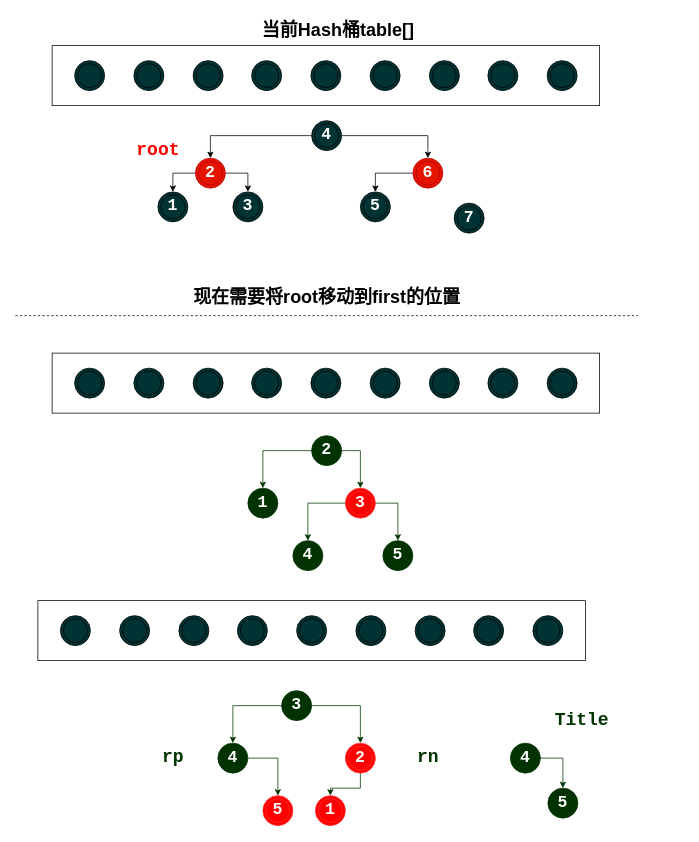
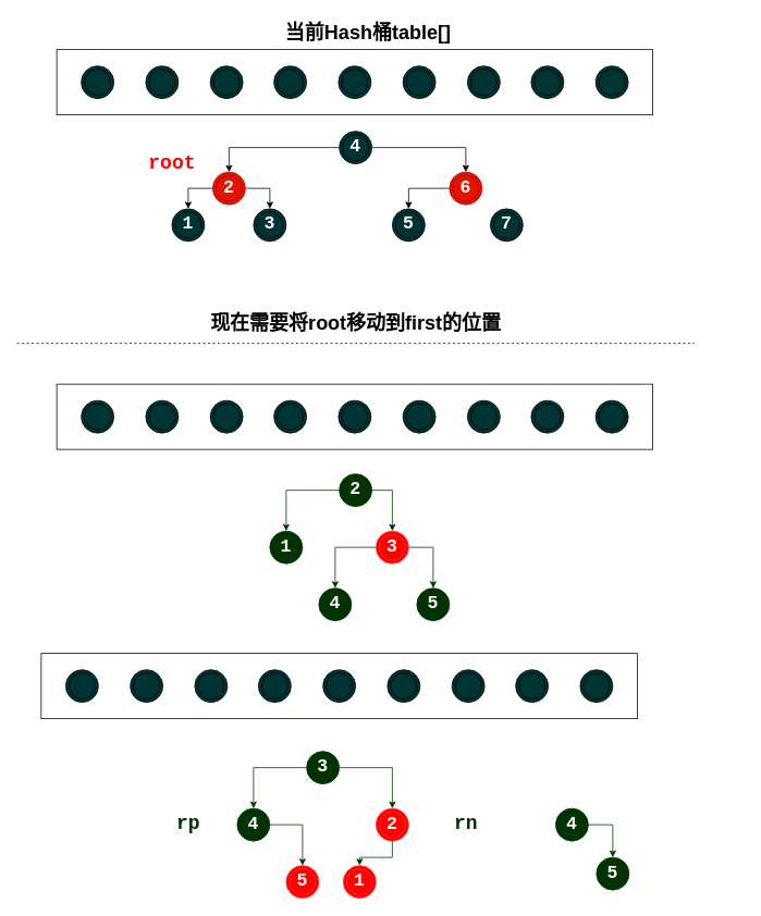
  <mxCell id="0" />
  <mxCell id="1" parent="0" />
  <mxCell id="2" value="" style="edgeStyle=orthogonalEdgeStyle;rounded=0;orthogonalLoop=1;jettySize=auto;html=1;" edge="1" parent="1" source="3" target="5"><mxGeometry relative="1" as="geometry" /></mxCell>
  <mxCell id="3" value="当前Hash桶table[]" style="text;strokeColor=none;fillColor=none;html=1;fontSize=24;fontStyle=1;verticalAlign=middle;align=center;" vertex="1" parent="1"><mxGeometry x="400" y="20" width="100" height="40" as="geometry" /></mxCell>
  <mxCell id="4" value="" style="group" vertex="1" connectable="0" parent="1"><mxGeometry x="69" y="60" width="730" height="120" as="geometry" /></mxCell>
  <mxCell id="5" value="" style="rounded=0;whiteSpace=wrap;html=1;" vertex="1" parent="4"><mxGeometry width="730" height="80" as="geometry" /></mxCell>
  <mxCell id="6" value="" style="ellipse;shape=doubleEllipse;whiteSpace=wrap;html=1;aspect=fixed;fillColor=#003333;" vertex="1" parent="4"><mxGeometry x="30" y="20" width="40" height="40" as="geometry" /></mxCell>
  <mxCell id="7" value="" style="ellipse;shape=doubleEllipse;whiteSpace=wrap;html=1;aspect=fixed;fillColor=#003333;" vertex="1" parent="4"><mxGeometry x="109" y="20" width="40" height="40" as="geometry" /></mxCell>
  <mxCell id="8" value="" style="ellipse;shape=doubleEllipse;whiteSpace=wrap;html=1;aspect=fixed;fillColor=#003333;" vertex="1" parent="4"><mxGeometry x="188" y="20" width="40" height="40" as="geometry" /></mxCell>
  <mxCell id="9" value="" style="ellipse;shape=doubleEllipse;whiteSpace=wrap;html=1;aspect=fixed;fillColor=#003333;" vertex="1" parent="4"><mxGeometry x="266" y="20" width="40" height="40" as="geometry" /></mxCell>
  <mxCell id="10" value="" style="ellipse;shape=doubleEllipse;whiteSpace=wrap;html=1;aspect=fixed;fillColor=#003333;" vertex="1" parent="4"><mxGeometry x="345" y="20" width="40" height="40" as="geometry" /></mxCell>
  <mxCell id="11" value="" style="ellipse;shape=doubleEllipse;whiteSpace=wrap;html=1;aspect=fixed;fillColor=#003333;" vertex="1" parent="4"><mxGeometry x="424" y="20" width="40" height="40" as="geometry" /></mxCell>
  <mxCell id="12" value="" style="ellipse;shape=doubleEllipse;whiteSpace=wrap;html=1;aspect=fixed;fillColor=#003333;" vertex="1" parent="4"><mxGeometry x="503" y="20" width="40" height="40" as="geometry" /></mxCell>
  <mxCell id="13" value="" style="ellipse;shape=doubleEllipse;whiteSpace=wrap;html=1;aspect=fixed;fillColor=#003333;" vertex="1" parent="4"><mxGeometry x="581" y="20" width="40" height="40" as="geometry" /></mxCell>
  <mxCell id="14" value="" style="ellipse;shape=doubleEllipse;whiteSpace=wrap;html=1;aspect=fixed;fillColor=#003333;" vertex="1" parent="4"><mxGeometry x="660" y="20" width="40" height="40" as="geometry" /></mxCell>
  <mxCell id="15" value="" style="endArrow=none;dashed=1;html=1;rounded=0;" edge="1" parent="1"><mxGeometry width="50" height="50" relative="1" as="geometry"><mxPoint y="420" as="sourcePoint" x="20" /><mxPoint x="850" y="420" as="targetPoint" /></mxGeometry></mxCell>
  <mxCell id="16" value="现在需要将root移动到first的位置" style="text;strokeColor=none;fillColor=none;html=1;fontSize=24;fontStyle=1;verticalAlign=middle;align=center;" vertex="1" parent="1"><mxGeometry x="130" y="380" width="610" height="30" as="geometry" /></mxCell>
  <mxCell id="17" value="" style="group" vertex="1" connectable="0" parent="1"><mxGeometry x="69" y="470" width="730" height="120" as="geometry" /></mxCell>
  <mxCell id="18" value="" style="rounded=0;whiteSpace=wrap;html=1;" vertex="1" parent="17"><mxGeometry width="730" height="80" as="geometry" /></mxCell>
  <mxCell id="19" value="" style="ellipse;shape=doubleEllipse;whiteSpace=wrap;html=1;aspect=fixed;fillColor=#003333;" vertex="1" parent="17"><mxGeometry x="30" y="20" width="40" height="40" as="geometry" /></mxCell>
  <mxCell id="20" value="" style="ellipse;shape=doubleEllipse;whiteSpace=wrap;html=1;aspect=fixed;fillColor=#003333;" vertex="1" parent="17"><mxGeometry x="109" y="20" width="40" height="40" as="geometry" /></mxCell>
  <mxCell id="21" value="" style="ellipse;shape=doubleEllipse;whiteSpace=wrap;html=1;aspect=fixed;fillColor=#003333;" vertex="1" parent="17"><mxGeometry x="188" y="20" width="40" height="40" as="geometry" /></mxCell>
  <mxCell id="22" value="" style="ellipse;shape=doubleEllipse;whiteSpace=wrap;html=1;aspect=fixed;fillColor=#003333;" vertex="1" parent="17"><mxGeometry x="266" y="20" width="40" height="40" as="geometry" /></mxCell>
  <mxCell id="23" value="" style="ellipse;shape=doubleEllipse;whiteSpace=wrap;html=1;aspect=fixed;fillColor=#003333;" vertex="1" parent="17"><mxGeometry x="345" y="20" width="40" height="40" as="geometry" /></mxCell>
  <mxCell id="24" value="" style="ellipse;shape=doubleEllipse;whiteSpace=wrap;html=1;aspect=fixed;fillColor=#003333;" vertex="1" parent="17"><mxGeometry x="424" y="20" width="40" height="40" as="geometry" /></mxCell>
  <mxCell id="25" value="" style="ellipse;shape=doubleEllipse;whiteSpace=wrap;html=1;aspect=fixed;fillColor=#003333;" vertex="1" parent="17"><mxGeometry x="503" y="20" width="40" height="40" as="geometry" /></mxCell>
  <mxCell id="26" value="" style="ellipse;shape=doubleEllipse;whiteSpace=wrap;html=1;aspect=fixed;fillColor=#003333;" vertex="1" parent="17"><mxGeometry x="581" y="20" width="40" height="40" as="geometry" /></mxCell>
  <mxCell id="27" value="" style="ellipse;shape=doubleEllipse;whiteSpace=wrap;html=1;aspect=fixed;fillColor=#003333;" vertex="1" parent="17"><mxGeometry x="660" y="20" width="40" height="40" as="geometry" /></mxCell>
  <mxCell id="28" value="" style="edgeStyle=orthogonalEdgeStyle;rounded=0;orthogonalLoop=1;jettySize=auto;html=1;fontFamily=Courier New;fontSize=22;fontColor=#003300;strokeColor=#003300;" edge="1" parent="1" source="30" target="44"><mxGeometry relative="1" as="geometry" /></mxCell>
  <mxCell id="29" value="" style="edgeStyle=orthogonalEdgeStyle;rounded=0;orthogonalLoop=1;jettySize=auto;html=1;fontFamily=Courier New;fontSize=22;fontColor=#003300;strokeColor=#003300;" edge="1" parent="1" source="30" target="47"><mxGeometry relative="1" as="geometry" /></mxCell>
  <mxCell id="30" value="2" style="ellipse;shape=doubleEllipse;whiteSpace=wrap;html=1;aspect=fixed;fillColor=#003300;strokeColor=#003300;fontColor=#ffffff;fontFamily=Courier New;fontSize=22;fontStyle=1" vertex="1" parent="1"><mxGeometry x="415" y="580" width="40" height="40" as="geometry" /></mxCell>
  <mxCell id="31" value="" style="edgeStyle=orthogonalEdgeStyle;rounded=0;orthogonalLoop=1;jettySize=auto;html=1;" edge="1" parent="1" source="33" target="36"><mxGeometry relative="1" as="geometry" /></mxCell>
  <mxCell id="32" value="" style="edgeStyle=orthogonalEdgeStyle;rounded=0;orthogonalLoop=1;jettySize=auto;html=1;" edge="1" parent="1" source="33" target="38"><mxGeometry relative="1" as="geometry" /></mxCell>
  <mxCell id="33" value="4" style="ellipse;shape=doubleEllipse;whiteSpace=wrap;html=1;aspect=fixed;fillColor=#003333;fontColor=#FFFFFF;fontSize=22;fontStyle=1;fontFamily=Courier New;" vertex="1" parent="1"><mxGeometry x="415" y="160" width="40" height="40" as="geometry" /></mxCell>
  <mxCell id="34" value="" style="edgeStyle=orthogonalEdgeStyle;rounded=0;orthogonalLoop=1;jettySize=auto;html=1;" edge="1" parent="1" source="36" target="39"><mxGeometry relative="1" as="geometry" /></mxCell>
  <mxCell id="35" value="" style="edgeStyle=orthogonalEdgeStyle;rounded=0;orthogonalLoop=1;jettySize=auto;html=1;" edge="1" parent="1" source="36" target="40"><mxGeometry relative="1" as="geometry" /></mxCell>
  <mxCell id="36" value="2" style="ellipse;shape=doubleEllipse;whiteSpace=wrap;html=1;aspect=fixed;fillColor=#e51400;strokeColor=#B20000;fontColor=#ffffff;fontSize=22;fontStyle=1;fontFamily=Courier New;" vertex="1" parent="1"><mxGeometry x="260" y="210" width="40" height="40" as="geometry" /></mxCell>
  <mxCell id="37" value="" style="edgeStyle=orthogonalEdgeStyle;rounded=0;orthogonalLoop=1;jettySize=auto;html=1;" edge="1" parent="1" source="38" target="41"><mxGeometry relative="1" as="geometry" /></mxCell>
  <mxCell id="38" value="6" style="ellipse;shape=doubleEllipse;whiteSpace=wrap;html=1;aspect=fixed;fillColor=#e51400;fontColor=#ffffff;strokeColor=#B20000;fontFamily=Courier New;fontSize=22;fontStyle=1" vertex="1" parent="1"><mxGeometry x="550" y="210" width="40" height="40" as="geometry" /></mxCell>
  <mxCell id="39" value="1" style="ellipse;shape=doubleEllipse;whiteSpace=wrap;html=1;aspect=fixed;fillColor=#003333;fontFamily=Courier New;fontColor=#FFFFFF;fontStyle=1;fontSize=22;" vertex="1" parent="1"><mxGeometry x="210" y="255" width="40" height="40" as="geometry" /></mxCell>
  <mxCell id="40" value="3" style="ellipse;shape=doubleEllipse;whiteSpace=wrap;html=1;aspect=fixed;fillColor=#003333;fontColor=#FFFFFF;fontSize=22;fontFamily=Courier New;fontStyle=1" vertex="1" parent="1"><mxGeometry x="310" y="255" width="40" height="40" as="geometry" /></mxCell>
  <mxCell id="41" value="5" style="ellipse;shape=doubleEllipse;whiteSpace=wrap;html=1;aspect=fixed;fillColor=#003333;fontFamily=Courier New;fontSize=22;fontColor=#FFFFFF;fontStyle=1" vertex="1" parent="1"><mxGeometry x="480" y="255" width="40" height="40" as="geometry" /></mxCell>
- <mxCell id="42" value="7" style="ellipse;shape=doubleEllipse;whiteSpace=wrap;html=1;aspect=fixed;fillColor=#003333;fontColor=#FFFFFF;fontFamily=Courier New;fontSize=22;fontStyle=1" vertex="1" parent="1"><mxGeometry x="605" y="270" width="40" height="40" as="geometry" /></mxCell>
+ <mxCell id="42" value="7" style="ellipse;shape=doubleEllipse;whiteSpace=wrap;html=1;aspect=fixed;fillColor=#003333;fontColor=#FFFFFF;fontFamily=Courier New;fontSize=22;fontStyle=1" vertex="1" parent="1"><mxGeometry x="600" y="255" width="40" height="40" as="geometry" /></mxCell>
  <mxCell id="43" value="root" style="text;strokeColor=none;fillColor=none;html=1;fontSize=24;fontStyle=1;verticalAlign=middle;align=center;fontFamily=Courier New;fontColor=#FF0000;" vertex="1" parent="1"><mxGeometry x="160" y="180" width="100" height="40" as="geometry" /></mxCell>
  <mxCell id="44" value="1" style="ellipse;shape=doubleEllipse;whiteSpace=wrap;html=1;aspect=fixed;fillColor=#003300;strokeColor=#003300;fontColor=#ffffff;fontFamily=Courier New;fontSize=22;fontStyle=1" vertex="1" parent="1"><mxGeometry x="330" y="650" width="40" height="40" as="geometry" /></mxCell>
  <mxCell id="45" value="" style="edgeStyle=orthogonalEdgeStyle;rounded=0;orthogonalLoop=1;jettySize=auto;html=1;fontFamily=Courier New;fontSize=22;fontColor=#003300;strokeColor=#003300;" edge="1" parent="1" source="47" target="48"><mxGeometry relative="1" as="geometry" /></mxCell>
  <mxCell id="46" value="" style="edgeStyle=orthogonalEdgeStyle;rounded=0;orthogonalLoop=1;jettySize=auto;html=1;fontFamily=Courier New;fontSize=22;fontColor=#003300;strokeColor=#003300;" edge="1" parent="1" source="47" target="49"><mxGeometry relative="1" as="geometry" /></mxCell>
  <mxCell id="47" value="3" style="ellipse;shape=doubleEllipse;whiteSpace=wrap;html=1;aspect=fixed;fillColor=#FF0000;strokeColor=#FF3333;fontColor=#ffffff;fontFamily=Courier New;fontSize=22;fontStyle=1" vertex="1" parent="1"><mxGeometry x="460" y="650" width="40" height="40" as="geometry" /></mxCell>
  <mxCell id="48" value="4" style="ellipse;shape=doubleEllipse;whiteSpace=wrap;html=1;aspect=fixed;fillColor=#003300;strokeColor=#003300;fontColor=#ffffff;fontFamily=Courier New;fontSize=22;fontStyle=1" vertex="1" parent="1"><mxGeometry x="390" y="720" width="40" height="40" as="geometry" /></mxCell>
  <mxCell id="49" value="5" style="ellipse;shape=doubleEllipse;whiteSpace=wrap;html=1;aspect=fixed;fillColor=#003300;strokeColor=#003300;fontColor=#ffffff;fontFamily=Courier New;fontSize=22;fontStyle=1" vertex="1" parent="1"><mxGeometry x="510" y="720" width="40" height="40" as="geometry" /></mxCell>
  <mxCell id="50" value="" style="group" vertex="1" connectable="0" parent="1"><mxGeometry x="50" y="800" width="730" height="140" as="geometry" /></mxCell>
  <mxCell id="51" value="" style="rounded=0;whiteSpace=wrap;html=1;" vertex="1" parent="50"><mxGeometry width="730" height="80" as="geometry" /></mxCell>
  <mxCell id="52" value="" style="ellipse;shape=doubleEllipse;whiteSpace=wrap;html=1;aspect=fixed;fillColor=#003333;" vertex="1" parent="50"><mxGeometry x="30" y="20" width="40" height="40" as="geometry" /></mxCell>
  <mxCell id="53" value="" style="ellipse;shape=doubleEllipse;whiteSpace=wrap;html=1;aspect=fixed;fillColor=#003333;" vertex="1" parent="50"><mxGeometry x="109" y="20" width="40" height="40" as="geometry" /></mxCell>
  <mxCell id="54" value="" style="ellipse;shape=doubleEllipse;whiteSpace=wrap;html=1;aspect=fixed;fillColor=#003333;" vertex="1" parent="50"><mxGeometry x="188" y="20" width="40" height="40" as="geometry" /></mxCell>
  <mxCell id="55" value="" style="ellipse;shape=doubleEllipse;whiteSpace=wrap;html=1;aspect=fixed;fillColor=#003333;" vertex="1" parent="50"><mxGeometry x="266" y="20" width="40" height="40" as="geometry" /></mxCell>
  <mxCell id="56" value="" style="ellipse;shape=doubleEllipse;whiteSpace=wrap;html=1;aspect=fixed;fillColor=#003333;" vertex="1" parent="50"><mxGeometry x="345" y="20" width="40" height="40" as="geometry" /></mxCell>
  <mxCell id="57" value="" style="ellipse;shape=doubleEllipse;whiteSpace=wrap;html=1;aspect=fixed;fillColor=#003333;" vertex="1" parent="50"><mxGeometry x="424" y="20" width="40" height="40" as="geometry" /></mxCell>
  <mxCell id="58" value="" style="ellipse;shape=doubleEllipse;whiteSpace=wrap;html=1;aspect=fixed;fillColor=#003333;" vertex="1" parent="50"><mxGeometry x="503" y="20" width="40" height="40" as="geometry" /></mxCell>
  <mxCell id="59" value="" style="ellipse;shape=doubleEllipse;whiteSpace=wrap;html=1;aspect=fixed;fillColor=#003333;" vertex="1" parent="50"><mxGeometry x="581" y="20" width="40" height="40" as="geometry" /></mxCell>
  <mxCell id="60" value="" style="ellipse;shape=doubleEllipse;whiteSpace=wrap;html=1;aspect=fixed;fillColor=#003333;" vertex="1" parent="50"><mxGeometry x="660" y="20" width="40" height="40" as="geometry" /></mxCell>
- <mxCell id="61" value="Title" style="text;strokeColor=none;fillColor=none;html=1;fontSize=24;fontStyle=1;verticalAlign=middle;align=center;fontFamily=Courier New;fontColor=#003300;" vertex="1" parent="1"><mxGeometry x="640" y="940" width="270" height="40" as="geometry" /></mxCell>
  <mxCell id="62" value="" style="edgeStyle=orthogonalEdgeStyle;rounded=0;orthogonalLoop=1;jettySize=auto;html=1;fontFamily=Courier New;fontSize=22;fontColor=#003300;strokeColor=#003300;" edge="1" parent="1" source="63" target="64"><mxGeometry relative="1" as="geometry" /></mxCell>
  <mxCell id="63" value="4" style="ellipse;shape=doubleEllipse;whiteSpace=wrap;html=1;aspect=fixed;fillColor=#003300;strokeColor=#003300;fontColor=#ffffff;fontFamily=Courier New;fontSize=22;fontStyle=1" vertex="1" parent="1"><mxGeometry x="680" y="990" width="40" height="40" as="geometry" /></mxCell>
  <mxCell id="64" value="5" style="ellipse;shape=doubleEllipse;whiteSpace=wrap;html=1;aspect=fixed;fillColor=#003300;strokeColor=#003300;fontColor=#ffffff;fontFamily=Courier New;fontSize=22;fontStyle=1" vertex="1" parent="1"><mxGeometry x="730" y="1050" width="40" height="40" as="geometry" /></mxCell>
  <mxCell id="65" value="" style="edgeStyle=orthogonalEdgeStyle;rounded=0;orthogonalLoop=1;jettySize=auto;html=1;fontFamily=Courier New;fontSize=22;fontColor=#003300;strokeColor=#003300;" edge="1" parent="1" source="67" target="69"><mxGeometry relative="1" as="geometry" /></mxCell>
  <mxCell id="66" value="" style="edgeStyle=orthogonalEdgeStyle;rounded=0;orthogonalLoop=1;jettySize=auto;html=1;fontFamily=Courier New;fontSize=22;fontColor=#003300;strokeColor=#003300;" edge="1" parent="1" source="67" target="71"><mxGeometry relative="1" as="geometry" /></mxCell>
  <mxCell id="67" value="3" style="ellipse;shape=doubleEllipse;whiteSpace=wrap;html=1;aspect=fixed;fillColor=#003300;strokeColor=#003300;fontColor=#ffffff;fontFamily=Courier New;fontSize=22;fontStyle=1" vertex="1" parent="1"><mxGeometry x="375" y="920" width="40" height="40" as="geometry" /></mxCell>
  <mxCell id="68" style="edgeStyle=orthogonalEdgeStyle;rounded=0;orthogonalLoop=1;jettySize=auto;html=1;exitX=1;exitY=0.5;exitDx=0;exitDy=0;entryX=0.5;entryY=0;entryDx=0;entryDy=0;fontFamily=Courier New;fontSize=22;fontColor=#003300;strokeColor=#003300;" edge="1" parent="1" source="69" target="74"><mxGeometry relative="1" as="geometry" /></mxCell>
  <mxCell id="69" value="4" style="ellipse;shape=doubleEllipse;whiteSpace=wrap;html=1;aspect=fixed;fillColor=#003300;strokeColor=#003300;fontColor=#ffffff;fontFamily=Courier New;fontSize=22;fontStyle=1" vertex="1" parent="1"><mxGeometry x="290" y="990" width="40" height="40" as="geometry" /></mxCell>
  <mxCell id="70" value="" style="edgeStyle=orthogonalEdgeStyle;rounded=0;orthogonalLoop=1;jettySize=auto;html=1;fontFamily=Courier New;fontSize=22;fontColor=#003300;strokeColor=#003300;" edge="1" parent="1" source="71" target="75"><mxGeometry relative="1" as="geometry" /></mxCell>
  <mxCell id="71" value="2" style="ellipse;shape=doubleEllipse;whiteSpace=wrap;html=1;aspect=fixed;fillColor=#FF0000;strokeColor=#FF3333;fontColor=#ffffff;fontFamily=Courier New;fontSize=22;fontStyle=1" vertex="1" parent="1"><mxGeometry x="460" y="990" width="40" height="40" as="geometry" /></mxCell>
  <mxCell id="72" value="rp" style="text;strokeColor=none;fillColor=none;html=1;fontSize=24;fontStyle=1;verticalAlign=middle;align=center;fontFamily=Courier New;fontColor=#003300;" vertex="1" parent="1"><mxGeometry x="180" y="990" width="100" height="40" as="geometry" /></mxCell>
  <mxCell id="73" value="rn" style="text;strokeColor=none;fillColor=none;html=1;fontSize=24;fontStyle=1;verticalAlign=middle;align=center;fontFamily=Courier New;fontColor=#003300;" vertex="1" parent="1"><mxGeometry x="520" y="990" width="100" height="40" as="geometry" /></mxCell>
  <mxCell id="74" value="5" style="ellipse;shape=doubleEllipse;whiteSpace=wrap;html=1;aspect=fixed;fillColor=#FF0000;strokeColor=#FF3333;fontColor=#ffffff;fontFamily=Courier New;fontSize=22;fontStyle=1" vertex="1" parent="1"><mxGeometry x="350" y="1060" width="40" height="40" as="geometry" /></mxCell>
  <mxCell id="75" value="1" style="ellipse;shape=doubleEllipse;whiteSpace=wrap;html=1;aspect=fixed;fillColor=#FF0000;strokeColor=#FF3333;fontColor=#ffffff;fontFamily=Courier New;fontSize=22;fontStyle=1" vertex="1" parent="1"><mxGeometry x="420" y="1060" width="40" height="40" as="geometry" /></mxCell>
